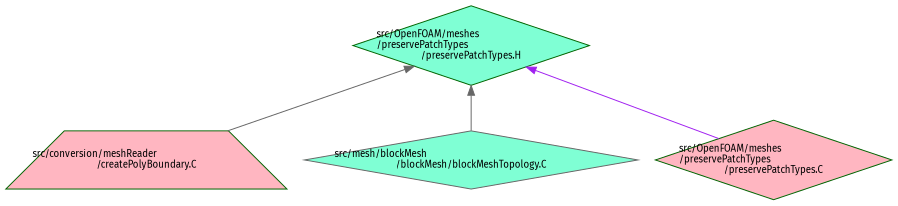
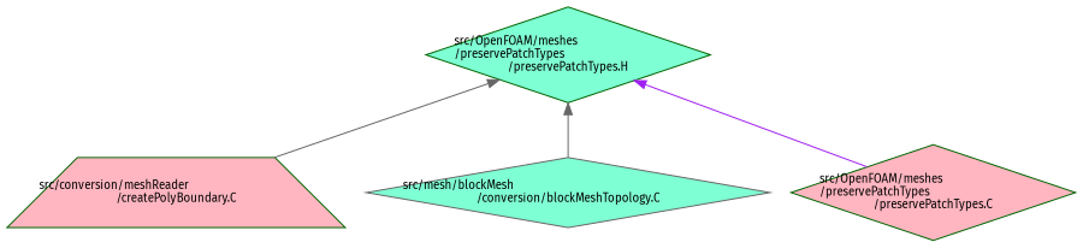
  digraph {
    fontname="Fira Sans"
    node [color=darkgreen fillcolor=aquamarine fontname="Fira Sans" fontsize=10 shape=diamond style=filled]
    edge [color=gray40 dir=back fontname="Fira Sans" fontsize=10 labelfontname=Helvetica labelfontsize=10 style=solid]
    n1 [fontcolor=black height=0.2 label="src/OpenFOAM/meshes\l/preservePatchTypes\l/preservePatchTypes.H" width=0.4]
    n2 [height=0.2 label="src/conversion/meshReader\l/createPolyBoundary.C" shape=trapezium width=0.4 fillcolor=lightpink]
-   n3 [color=gray40 height=0.2 label="src/mesh/blockMesh\l/blockMesh/blockMeshTopology.C" width=0.4]
+   n3 [color=gray40 height=0.2 label="src/mesh/blockMesh\l/conversion/blockMeshTopology.C" width=0.4]
    n4 [height=0.2 label="src/OpenFOAM/meshes\l/preservePatchTypes\l/preservePatchTypes.C" width=0.4 fillcolor=lightpink]
    n1 -> n2
    n1 -> n3
    n1 -> n4 [color=purple]
  }
